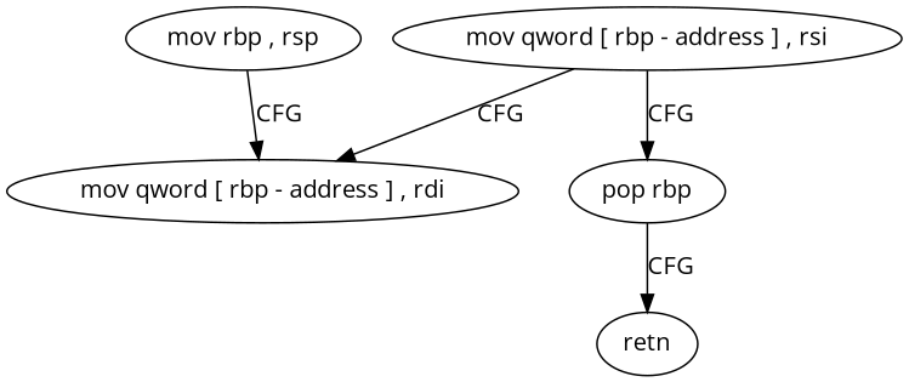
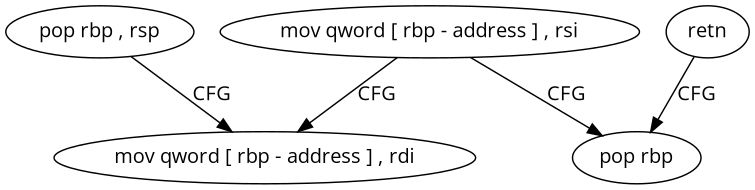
  digraph {
    fontname="Open Sans"
    node [fontname="Open Sans"]
    edge [fontname="Open Sans"]
-   n1 [label="mov rbp , rsp"]
+   n1 [label="pop rbp , rsp"]
    n2 [label="mov qword [ rbp - address ] , rdi"]
    n3 [label="mov qword [ rbp - address ] , rsi"]
    n4 [label="pop rbp"]
    n5 [label=retn]
    n1 -> n2 [label=CFG]
    n3 -> n2 [label=CFG]
    n3 -> n4 [label=CFG]
-   n4 -> n5 [label=CFG]
+   n5 -> n4 [label=CFG]
  }
